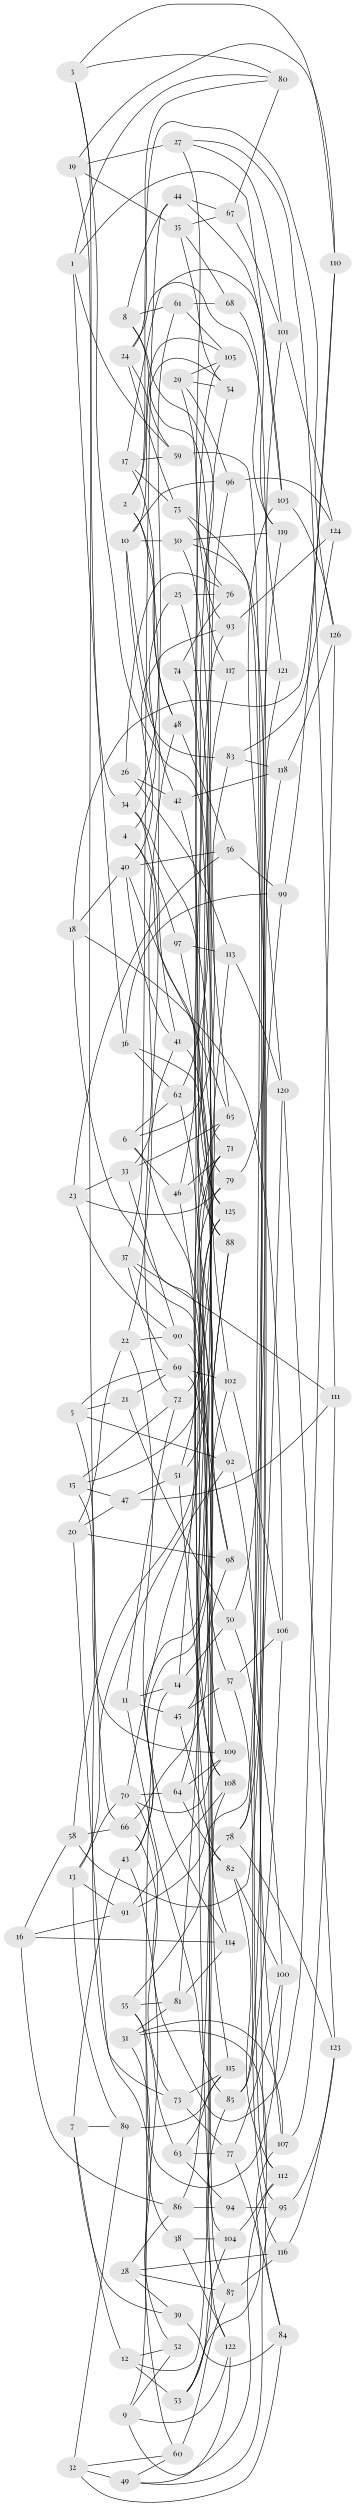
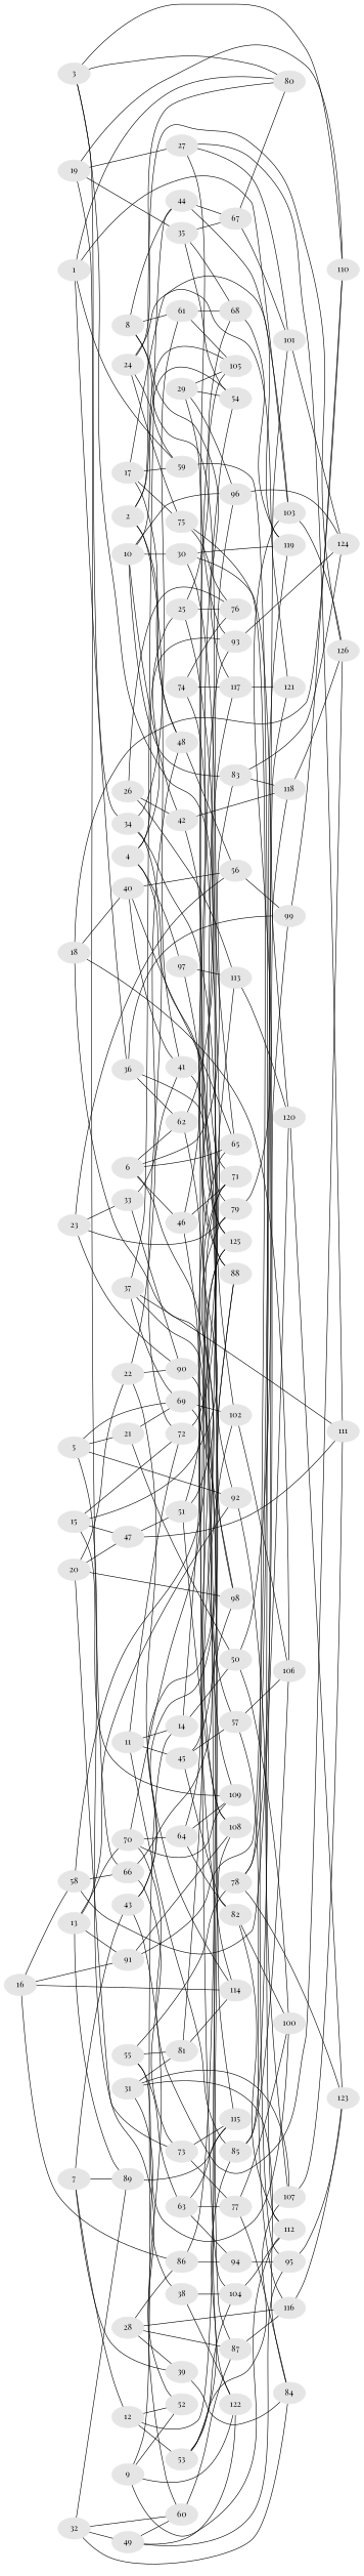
  graph {
    fontname="Playfair Display"
    rankdir=LR
    node [color=gray90 fontname="Playfair Display" style=filled]
    edge [fontname="Playfair Display"]
    1
    36
    59
    80
    103
    62
    98
    99
    112
    126
    2
    41
    48
    105
    92
    56
    3
    34
    79
    110
    61
    72
    109
    4
    25
    88
    93
    97
    65
    68
    76
    124
    108
    113
    5
    21
    52
    69
    50
    102
    107
    6
    46
    57
    83
    71
    104
    106
    116
    117
    114
    118
    7
    12
    39
    43
    89
    53
    84
    125
    60
    115
    8
    44
    67
    121
    9
    14
    122
    10
    30
    42
    54
    96
    119
    120
    11
    45
    85
    82
    13
    70
    91
    64
    101
    100
    15
    47
    111
    51
    16
    58
    86
    66
    94
    17
    75
    95
    18
    40
    19
    27
    35
    73
    20
    22
    90
    77
    23
    33
    24
    26
    28
    87
    123
    29
    31
    38
    81
    32
    49
    37
    74
    55
    63
    78
    1 -- 36
    1 -- 59
    1 -- 80
    1 -- 103
    36 -- 62
    36 -- 98
    36 -- 99
    59 -- 112
    103 -- 126
    62 -- 117
    62 -- 114
    99 -- 110
    2 -- 126
    2 -- 41
    2 -- 48
    2 -- 105
    41 -- 92
    48 -- 56
    92 -- 107
    56 -- 99
    3 -- 80
    3 -- 34
    3 -- 79
    3 -- 110
    34 -- 61
    34 -- 72
    34 -- 109
    79 -- 103
    61 -- 105
    61 -- 68
    72 -- 113
    4 -- 25
    4 -- 88
-   40 -- 93
+   4 -- 93
    4 -- 97
    25 -- 65
+   25 -- 68
    25 -- 76
    93 -- 124
    97 -- 108
    97 -- 113
    68 -- 119
    113 -- 120
    5 -- 92
    5 -- 21
    5 -- 52
    5 -- 69
    21 -- 69
    21 -- 50
    69 -- 98
    69 -- 102
    50 -- 119
    50 -- 100
    102 -- 106
    107 -- 111
    6 -- 62
    6 -- 46
    6 -- 57
    6 -- 83
    46 -- 105
    46 -- 71
    46 -- 104
    57 -- 106
    57 -- 116
    83 -- 124
    83 -- 118
    104 -- 112
    116 -- 123
    117 -- 121
    118 -- 126
    7 -- 12
    7 -- 39
    7 -- 43
    7 -- 89
    12 -- 108
    12 -- 52
    12 -- 53
    39 -- 84
    43 -- 88
    43 -- 125
    43 -- 60
    89 -- 115
    53 -- 107
    53 -- 104
    53 -- 85
    60 -- 87
    8 -- 61
    8 -- 71
    8 -- 117
    8 -- 44
    44 -- 103
    44 -- 67
    67 -- 80
    67 -- 101
    9 -- 112
    9 -- 52
    9 -- 14
    9 -- 122
    14 -- 65
    14 -- 50
    10 -- 83
    10 -- 30
    10 -- 42
    10 -- 54
    10 -- 96
    30 -- 102
    30 -- 119
    30 -- 120
    42 -- 118
    42 -- 125
    96 -- 124
    120 -- 123
    11 -- 72
    11 -- 14
    11 -- 45
    11 -- 85
    45 -- 88
    45 -- 57
    45 -- 82
    85 -- 106
    85 -- 118
    82 -- 112
    82 -- 100
    13 -- 92
    13 -- 89
    13 -- 70
    13 -- 91
    70 -- 126
    70 -- 109
    70 -- 125
    70 -- 64
    91 -- 108
    91 -- 101
    64 -- 109
    64 -- 93
    64 -- 82
    101 -- 124
    15 -- 72
    15 -- 109
    15 -- 71
    15 -- 47
    47 -- 111
    47 -- 51
    51 -- 79
    51 -- 108
    51 -- 54
    16 -- 114
    16 -- 91
    16 -- 58
    16 -- 86
    58 -- 71
    58 -- 120
    58 -- 66
    86 -- 96
    86 -- 94
    66 -- 98
    66 -- 73
    94 -- 95
    17 -- 59
    17 -- 48
    17 -- 119
    17 -- 75
    75 -- 76
    75 -- 95
    95 -- 123
    18 -- 110
    18 -- 106
    18 -- 115
    18 -- 40
    40 -- 41
    40 -- 56
    40 -- 65
    19 -- 110
    19 -- 66
    19 -- 27
    19 -- 35
    27 -- 93
    27 -- 101
    27 -- 111
    35 -- 68
    35 -- 67
    35 -- 54
    73 -- 115
    73 -- 77
    20 -- 98
    20 -- 47
    20 -- 73
    20 -- 22
    22 -- 48
    22 -- 114
    22 -- 90
    90 -- 122
    77 -- 84
    77 -- 100
    23 -- 56
    23 -- 79
    23 -- 90
    23 -- 33
    33 -- 41
-   33 -- 65
+   6 -- 65
    33 -- 90
    24 -- 59
    24 -- 80
    24 -- 121
    24 -- 75
    26 -- 76
    26 -- 113
    26 -- 42
    28 -- 116
    28 -- 39
    28 -- 86
    28 -- 87
    87 -- 116
    29 -- 105
    29 -- 125
    29 -- 54
    29 -- 96
    31 -- 107
    31 -- 84
    31 -- 38
    31 -- 81
    38 -- 104
    38 -- 122
    81 -- 102
    81 -- 114
    32 -- 89
    32 -- 84
    32 -- 60
    32 -- 49
    49 -- 60
    49 -- 122
    49 -- 95
    37 -- 69
    37 -- 44
    37 -- 111
    37 -- 87
    74 -- 88
    74 -- 76
    74 -- 117
    55 -- 100
    55 -- 81
    55 -- 63
    55 -- 78
    63 -- 115
    63 -- 94
    63 -- 77
    78 -- 99
    78 -- 121
    78 -- 123
  }
